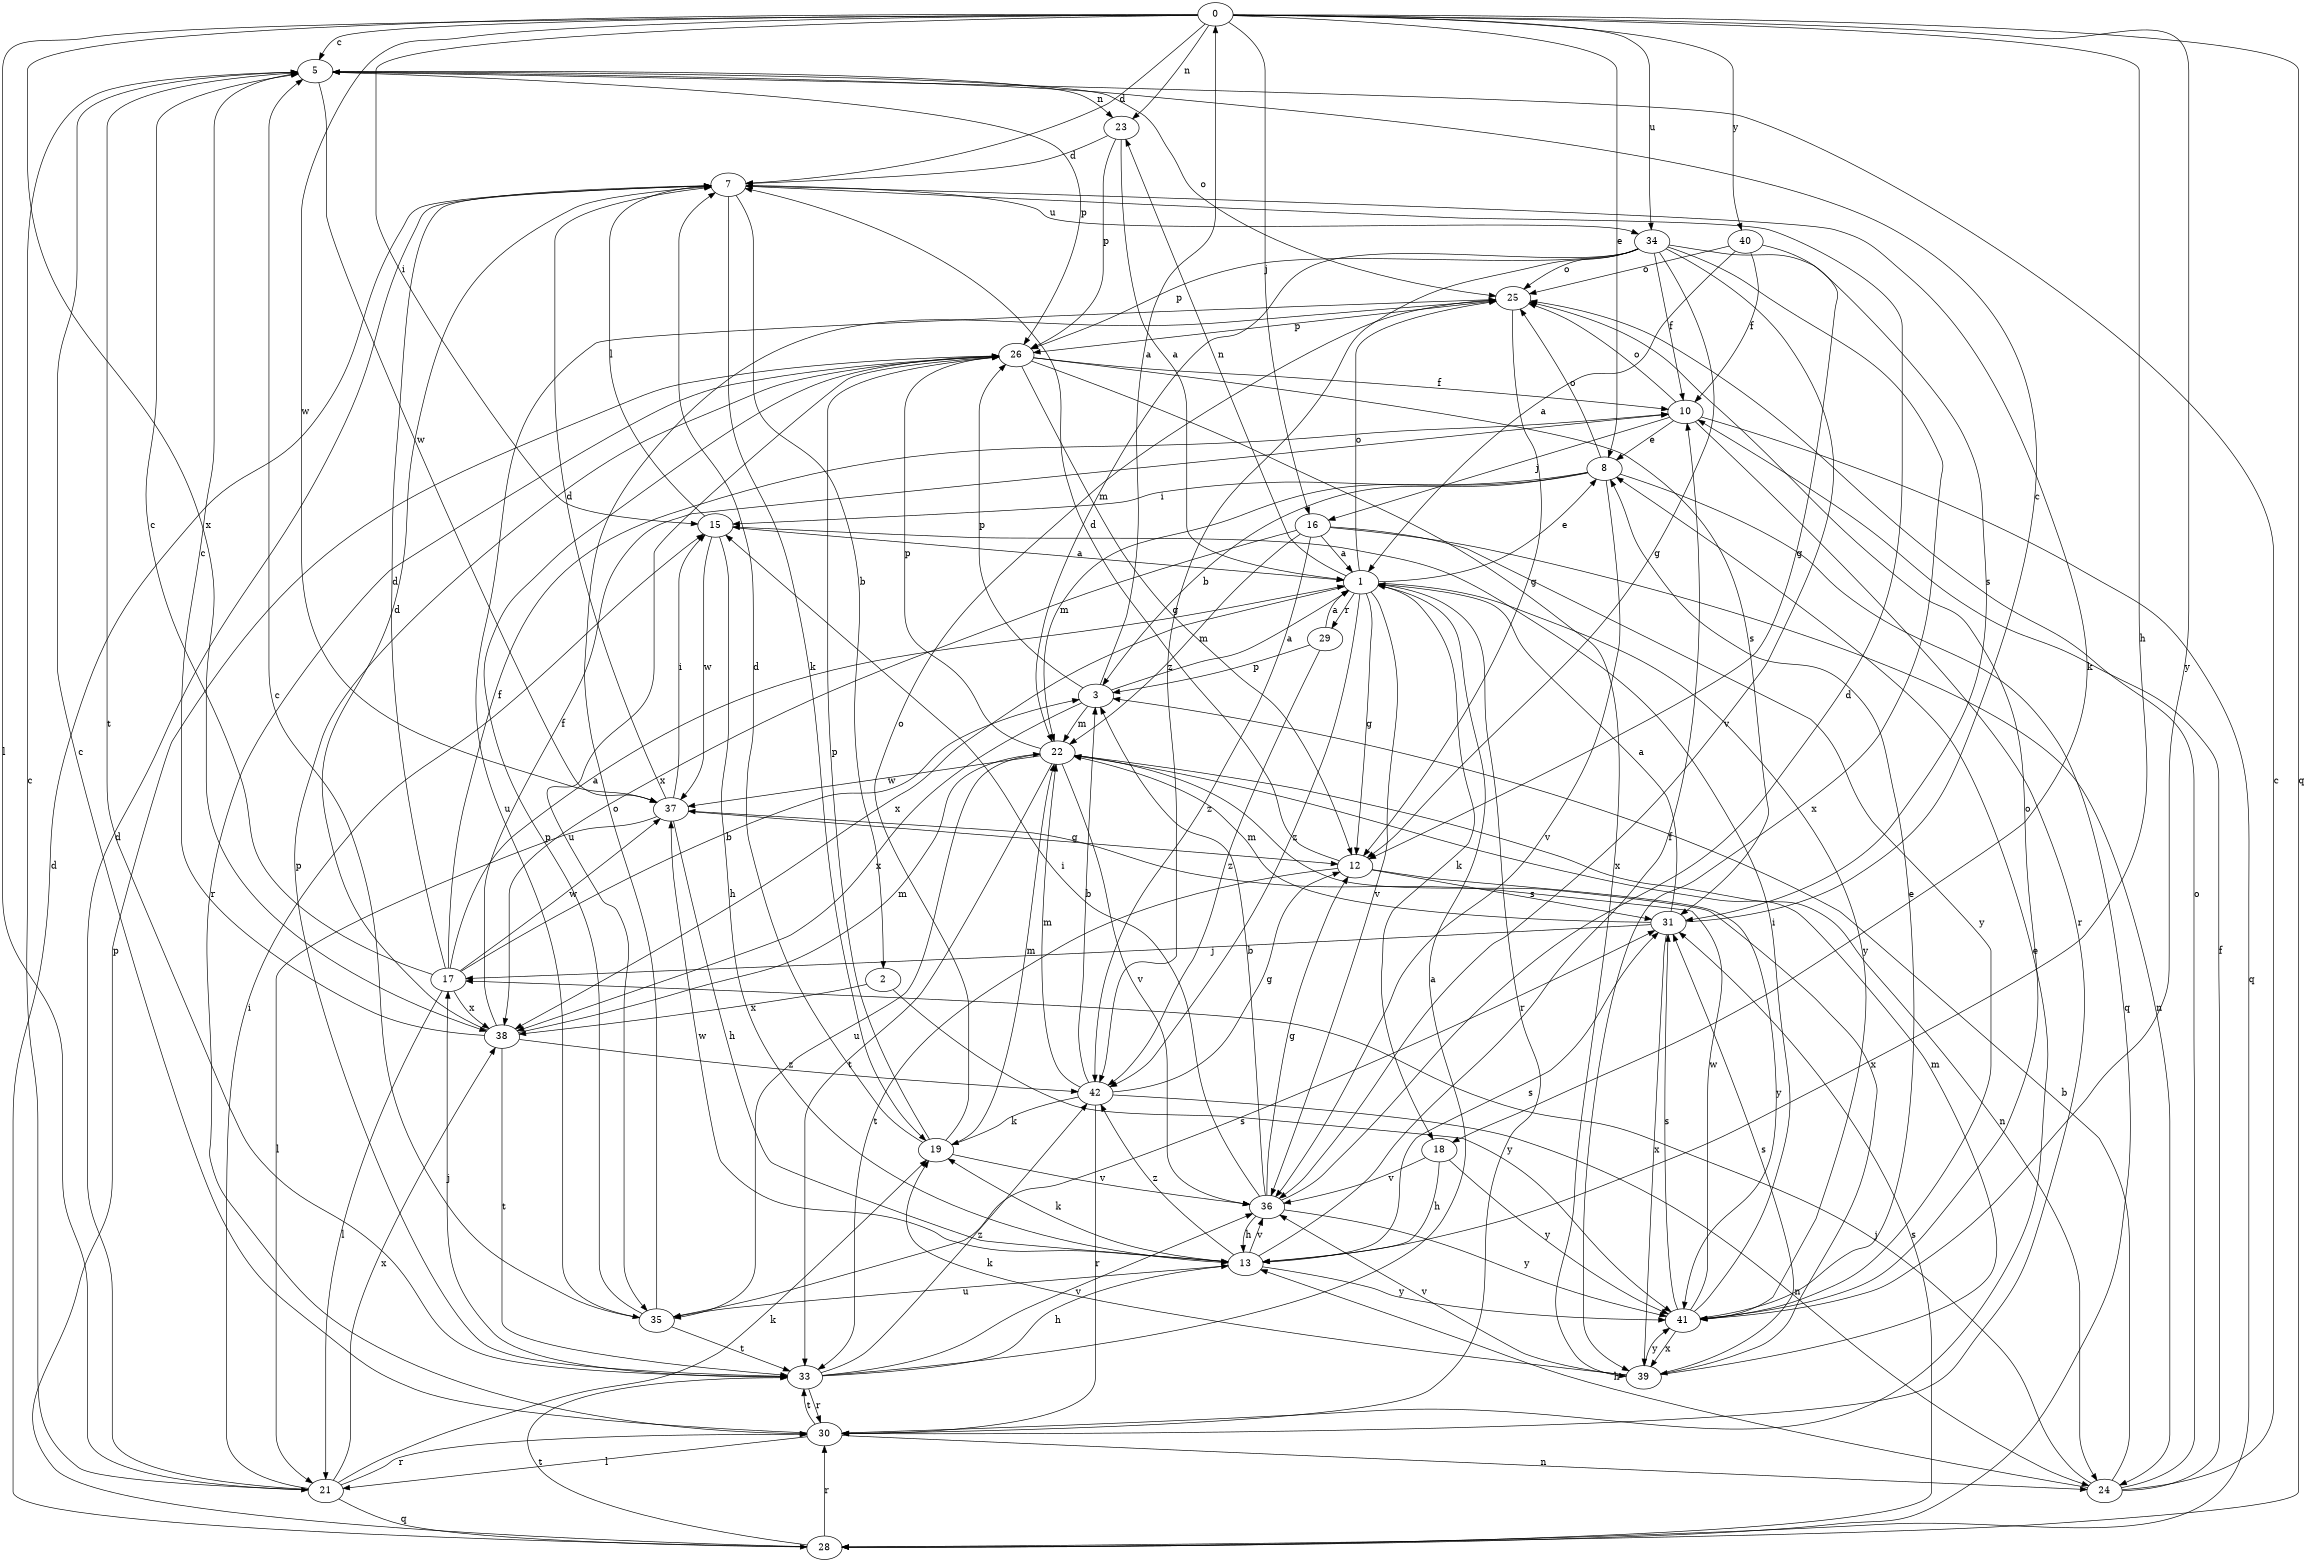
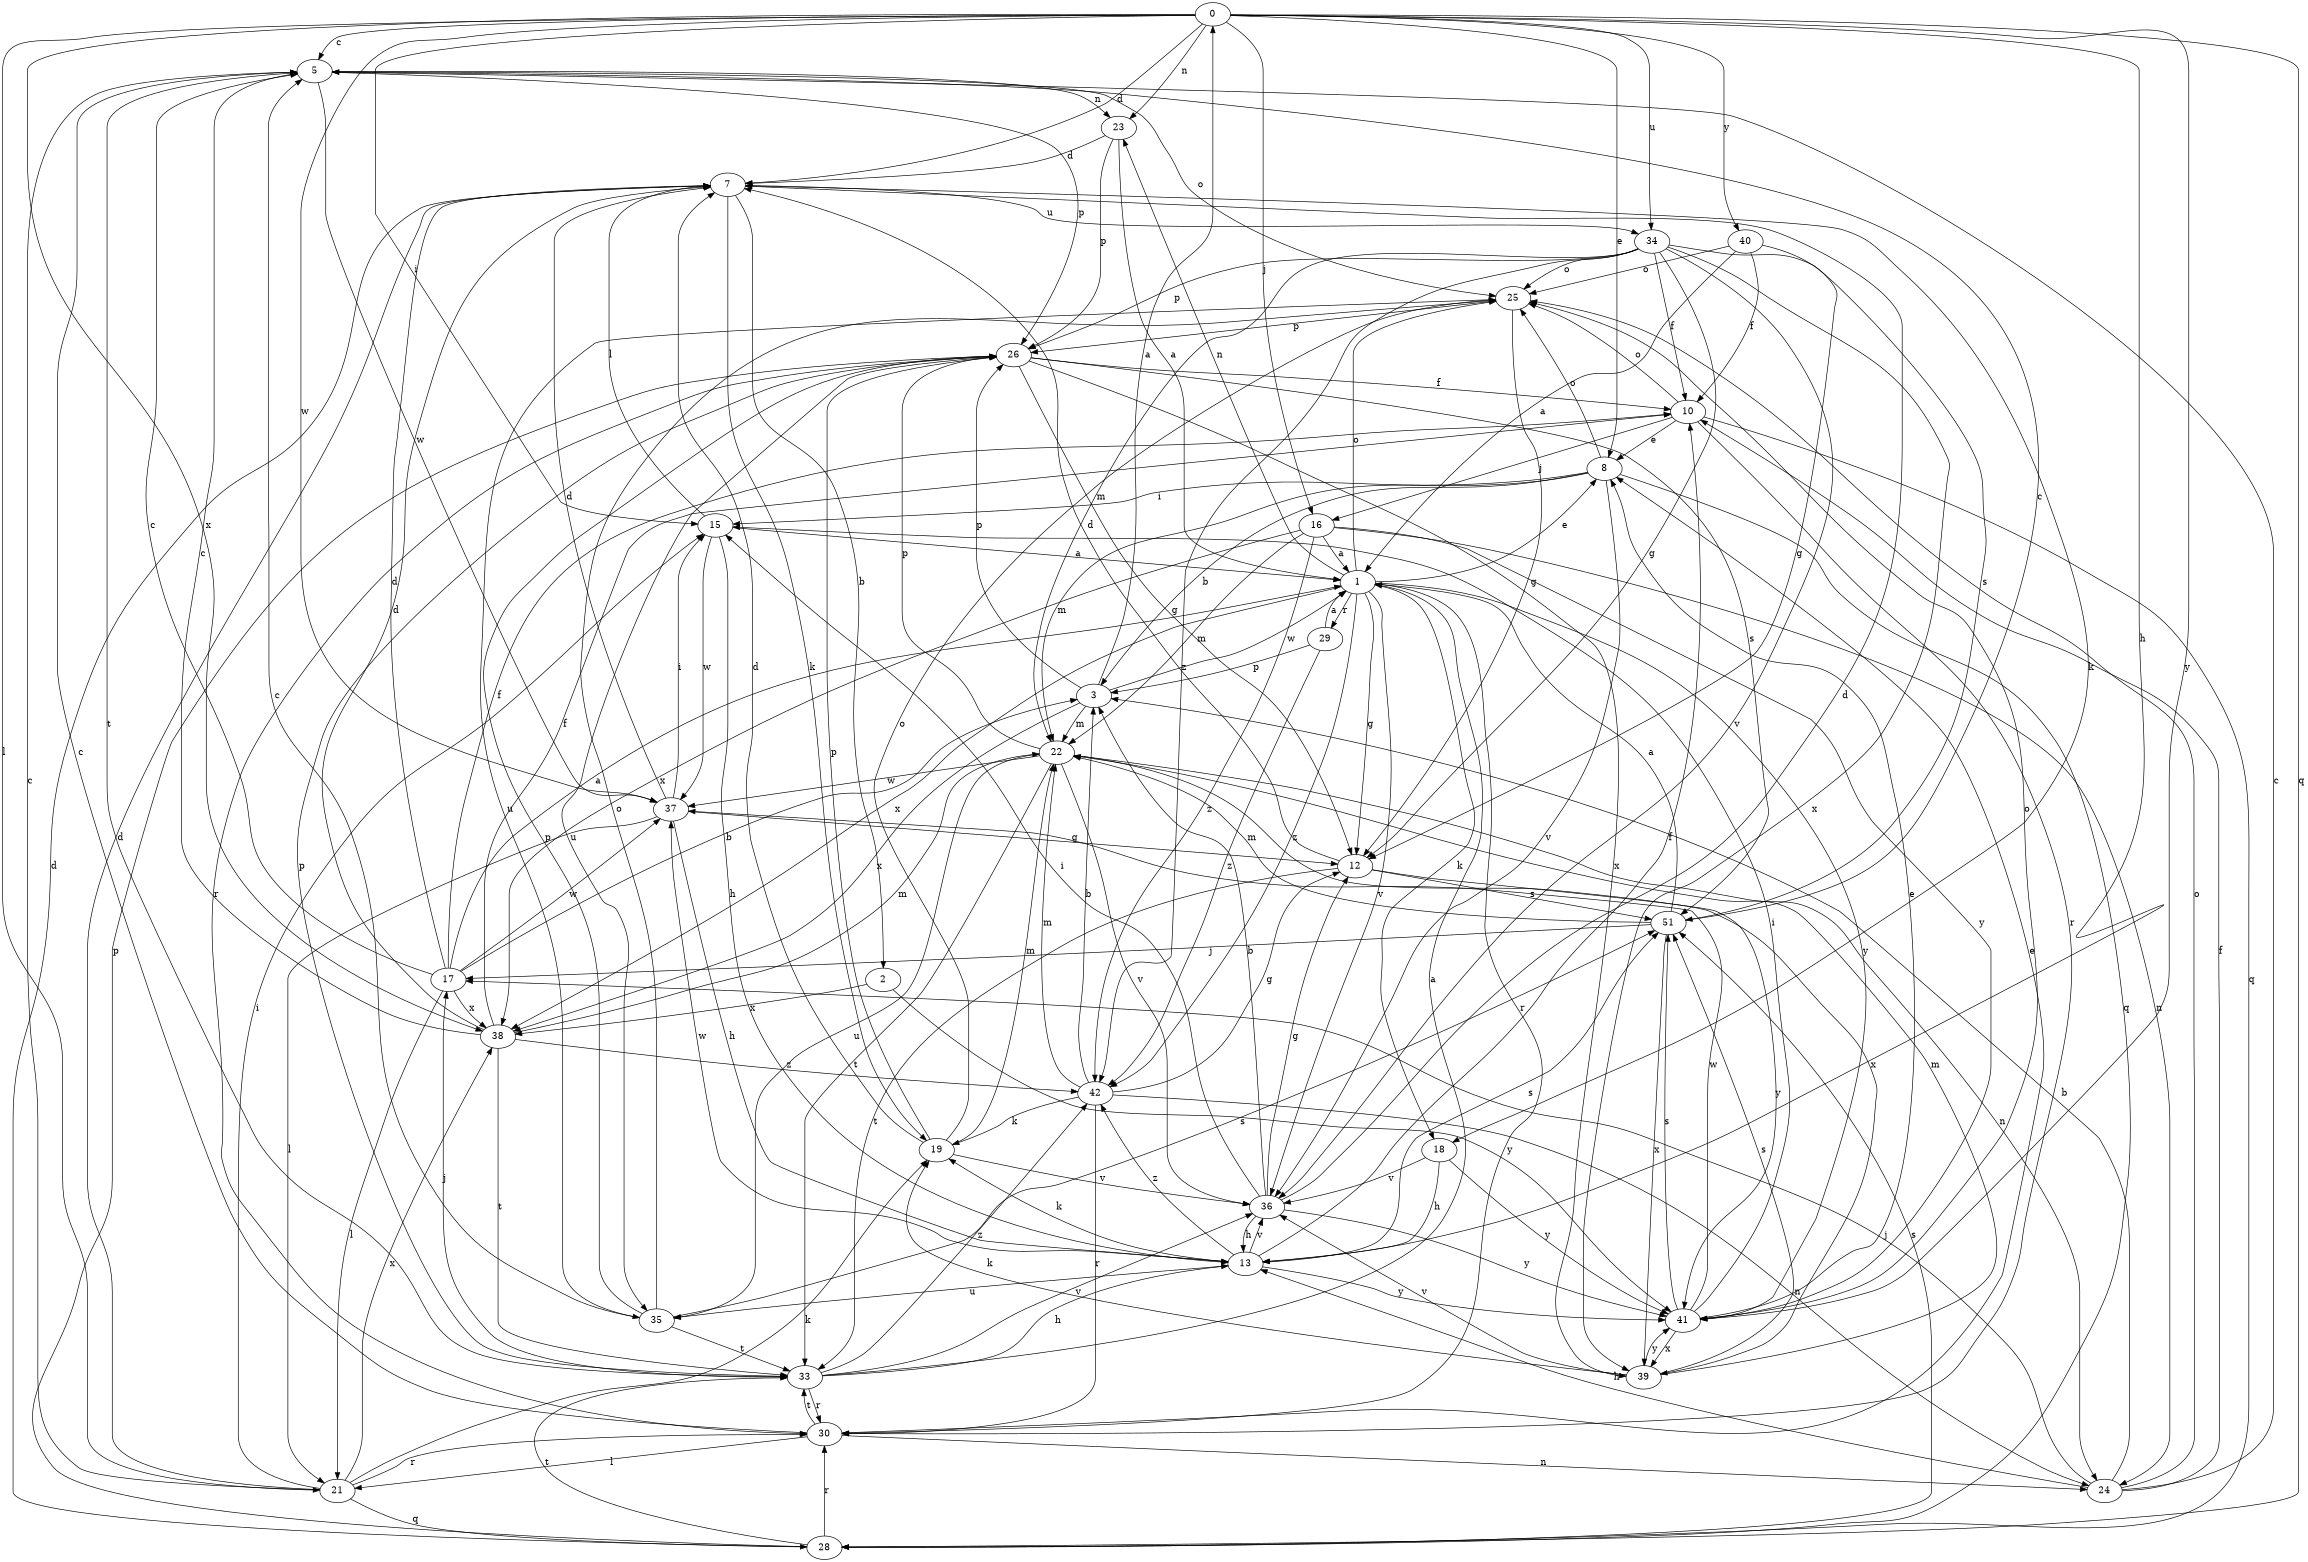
  strict digraph {
    0
    5
    7
    8
    13
    15
    16
    21
    23
    28
    34
    37
    38
    40
    41
    25
    26
    33
    18
    2
    19
    36
    3
    22
    42
    10
-   31
+   31 [label=51]
    35
    1
    24
    30
    12
    39
    29
    17
    0 -> 5 [label=c]
    0 -> 7 [label=d]
    0 -> 8 [label=e]
    0 -> 13 [label=h]
    0 -> 15 [label=i]
    0 -> 16 [label=j]
    0 -> 21 [label=l]
    0 -> 23 [label=n]
    0 -> 28 [label=q]
    0 -> 34 [label=u]
    0 -> 37 [label=w]
    0 -> 38 [label=x]
    0 -> 40 [label=y]
    0 -> 41 [label=y]
    5 -> 23 [label=n]
    5 -> 37 [label=w]
    5 -> 25 [label=o]
    5 -> 26 [label=p]
    5 -> 33 [label=t]
    7 -> 34 [label=u]
    7 -> 18 [label=k]
    7 -> 2 [label=b]
    7 -> 19 [label=k]
    8 -> 15 [label=i]
    8 -> 28 [label=q]
    8 -> 25 [label=o]
    8 -> 36 [label=v]
    8 -> 3 [label=b]
    8 -> 22 [label=m]
    13 -> 37 [label=w]
    13 -> 41 [label=y]
    13 -> 19 [label=k]
    13 -> 36 [label=v]
    13 -> 42 [label=z]
    13 -> 10 [label=f]
    13 -> 31 [label=s]
    13 -> 35 [label=u]
    15 -> 7 [label=l]
    15 -> 13 [label=h]
    15 -> 37 [label=w]
    15 -> 1 [label=a]
    16 -> 38 [label=x]
    16 -> 41 [label=y]
    16 -> 22 [label=m]
    16 -> 42 [label=z]
    16 -> 1 [label=a]
    16 -> 24 [label=n]
    21 -> 5 [label=c]
    21 -> 7 [label=d]
    21 -> 15 [label=i]
    21 -> 28 [label=q]
    21 -> 38 [label=x]
    21 -> 19 [label=k]
    21 -> 30 [label=r]
    23 -> 7 [label=d]
    23 -> 26 [label=p]
    23 -> 1 [label=a]
    28 -> 7 [label=d]
    28 -> 26 [label=p]
    28 -> 33 [label=t]
    28 -> 31 [label=s]
    28 -> 30 [label=r]
    34 -> 25 [label=o]
    34 -> 26 [label=p]
    34 -> 36 [label=v]
    34 -> 22 [label=m]
    34 -> 42 [label=z]
    34 -> 10 [label=f]
    34 -> 31 [label=s]
    34 -> 12 [label=g]
    34 -> 39 [label=x]
    37 -> 7 [label=d]
    37 -> 13 [label=h]
    37 -> 15 [label=i]
    37 -> 21 [label=l]
    37 -> 12 [label=g]
    38 -> 5 [label=c]
    38 -> 7 [label=d]
    38 -> 33 [label=t]
    38 -> 22 [label=m]
    38 -> 42 [label=z]
    38 -> 10 [label=f]
    40 -> 25 [label=o]
    40 -> 10 [label=f]
    40 -> 1 [label=a]
    40 -> 12 [label=g]
    41 -> 8 [label=e]
    41 -> 15 [label=i]
    41 -> 37 [label=w]
    41 -> 25 [label=o]
    41 -> 31 [label=s]
    41 -> 39 [label=x]
    25 -> 26 [label=p]
    25 -> 35 [label=u]
    25 -> 12 [label=g]
    26 -> 10 [label=f]
    26 -> 31 [label=s]
    26 -> 35 [label=u]
    26 -> 30 [label=r]
    26 -> 12 [label=g]
    26 -> 39 [label=x]
    33 -> 13 [label=h]
    33 -> 26 [label=p]
    33 -> 36 [label=v]
    33 -> 42 [label=z]
    33 -> 1 [label=a]
    33 -> 30 [label=r]
    33 -> 17 [label=j]
    18 -> 13 [label=h]
    18 -> 41 [label=y]
    18 -> 36 [label=v]
    2 -> 38 [label=x]
    2 -> 41 [label=y]
    19 -> 7 [label=d]
    19 -> 25 [label=o]
    19 -> 26 [label=p]
    19 -> 36 [label=v]
    19 -> 22 [label=m]
    36 -> 7 [label=d]
    36 -> 13 [label=h]
    36 -> 15 [label=i]
    36 -> 41 [label=y]
    36 -> 3 [label=b]
    36 -> 12 [label=g]
    3 -> 0 [label=a]
    3 -> 38 [label=x]
    3 -> 26 [label=p]
    3 -> 22 [label=m]
-   3 -> 1 [label=a]
+   3 -> 1 [label=w]
    22 -> 37 [label=w]
    22 -> 26 [label=p]
    22 -> 33 [label=t]
    22 -> 36 [label=v]
    22 -> 35 [label=u]
    22 -> 24 [label=n]
    22 -> 39 [label=x]
    42 -> 19 [label=k]
    42 -> 3 [label=b]
    42 -> 22 [label=m]
    42 -> 24 [label=n]
    42 -> 30 [label=r]
    42 -> 12 [label=g]
    10 -> 8 [label=e]
    10 -> 16 [label=j]
    10 -> 28 [label=q]
    10 -> 25 [label=o]
    10 -> 30 [label=r]
    31 -> 5 [label=c]
    31 -> 22 [label=m]
    31 -> 1 [label=a]
    31 -> 39 [label=x]
    31 -> 17 [label=j]
    35 -> 5 [label=c]
    35 -> 25 [label=o]
    35 -> 26 [label=p]
    35 -> 33 [label=t]
    35 -> 31 [label=s]
    1 -> 8 [label=e]
    1 -> 23 [label=n]
    1 -> 38 [label=x]
    1 -> 41 [label=y]
    1 -> 25 [label=o]
    1 -> 18 [label=k]
    1 -> 36 [label=v]
    1 -> 42 [label=z]
    1 -> 30 [label=r]
    1 -> 12 [label=g]
    1 -> 29 [label=r]
    24 -> 5 [label=c]
    24 -> 13 [label=h]
    24 -> 25 [label=o]
    24 -> 3 [label=b]
    24 -> 10 [label=f]
    24 -> 17 [label=j]
    30 -> 5 [label=c]
    30 -> 8 [label=e]
    30 -> 21 [label=l]
    30 -> 33 [label=t]
    30 -> 24 [label=n]
    12 -> 7 [label=d]
    12 -> 41 [label=y]
    12 -> 33 [label=t]
    12 -> 31 [label=s]
    39 -> 41 [label=y]
    39 -> 19 [label=k]
    39 -> 36 [label=v]
    39 -> 22 [label=m]
    39 -> 31 [label=s]
    29 -> 3 [label=p]
    29 -> 42 [label=z]
    29 -> 1 [label=a]
    17 -> 5 [label=c]
    17 -> 7 [label=d]
    17 -> 21 [label=l]
    17 -> 37 [label=w]
    17 -> 38 [label=x]
    17 -> 3 [label=b]
    17 -> 10 [label=f]
    17 -> 1 [label=a]
  }
